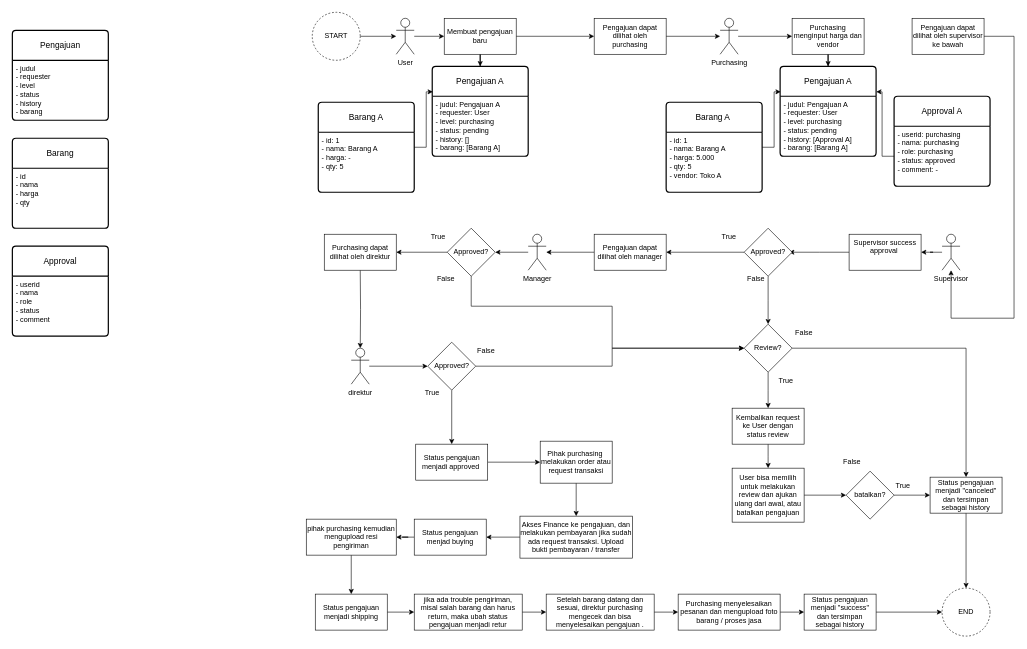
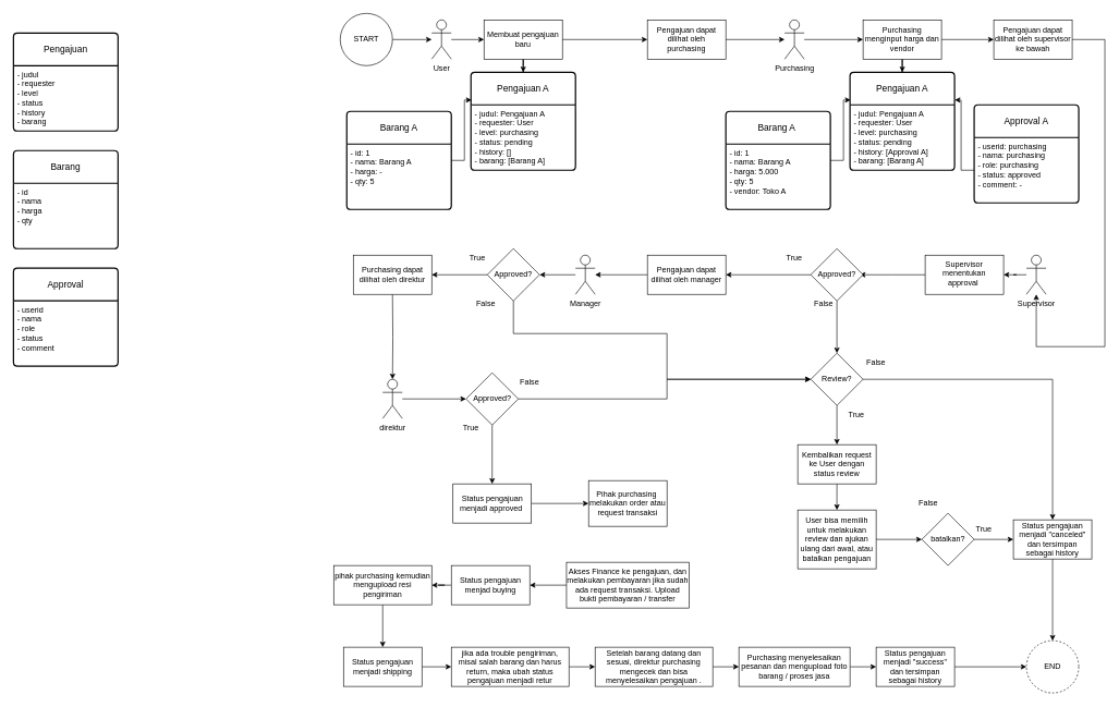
  <mxCell id="0" />
  <mxCell id="1" parent="0" />
  <mxCell id="2" value="Pengajuan" style="swimlane;childLayout=stackLayout;horizontal=1;startSize=50;horizontalStack=0;rounded=1;fontSize=14;fontStyle=0;strokeWidth=2;resizeParent=0;resizeLast=1;shadow=0;dashed=0;align=center;arcSize=4;whiteSpace=wrap;html=1;swimlaneLine=1;" parent="1" vertex="1"><mxGeometry x="20" y="50" width="160" height="150" as="geometry" /></mxCell>
  <mxCell id="3" value="- judul&lt;br&gt;- requester&lt;br&gt;- level&lt;br&gt;- status&lt;br&gt;- history&lt;br&gt;- barang&lt;br&gt;&amp;nbsp;" style="align=left;strokeColor=none;fillColor=none;spacingLeft=4;fontSize=12;verticalAlign=top;resizable=0;rotatable=0;part=1;html=1;swimlaneLine=1;" parent="2" vertex="1"><mxGeometry y="50" width="160" height="100" as="geometry" /></mxCell>
  <mxCell id="4" value="Approval" style="swimlane;childLayout=stackLayout;horizontal=1;startSize=50;horizontalStack=0;rounded=1;fontSize=14;fontStyle=0;strokeWidth=2;resizeParent=0;resizeLast=1;shadow=0;dashed=0;align=center;arcSize=4;whiteSpace=wrap;html=1;swimlaneLine=1;" parent="1" vertex="1"><mxGeometry x="20" y="410" width="160" height="150" as="geometry" /></mxCell>
  <mxCell id="5" value="- userid&lt;br&gt;- nama&lt;br&gt;- role&lt;br&gt;- status&lt;br&gt;- comment&lt;br&gt;&amp;nbsp;" style="align=left;strokeColor=none;fillColor=none;spacingLeft=4;fontSize=12;verticalAlign=top;resizable=0;rotatable=0;part=1;html=1;swimlaneLine=1;" parent="4" vertex="1"><mxGeometry y="50" width="160" height="100" as="geometry" /></mxCell>
  <mxCell id="6" value="Barang" style="swimlane;childLayout=stackLayout;horizontal=1;startSize=50;horizontalStack=0;rounded=1;fontSize=14;fontStyle=0;strokeWidth=2;resizeParent=0;resizeLast=1;shadow=0;dashed=0;align=center;arcSize=4;whiteSpace=wrap;html=1;swimlaneLine=1;" parent="1" vertex="1"><mxGeometry x="20" y="230" width="160" height="150" as="geometry" /></mxCell>
  <mxCell id="7" value="- id&lt;br&gt;- nama&lt;br&gt;- harga&lt;br&gt;- qty&lt;br&gt;&amp;nbsp;" style="align=left;strokeColor=none;fillColor=none;spacingLeft=4;fontSize=12;verticalAlign=top;resizable=0;rotatable=0;part=1;html=1;swimlaneLine=1;" parent="6" vertex="1"><mxGeometry y="50" width="160" height="100" as="geometry" /></mxCell>
  <mxCell id="8" style="edgeStyle=orthogonalEdgeStyle;rounded=0;orthogonalLoop=1;jettySize=auto;html=1;entryX=0;entryY=0.5;entryDx=0;entryDy=0;" edge="1" parent="1" source="9" target="12"><mxGeometry relative="1" as="geometry" /></mxCell>
  <mxCell id="9" value="User" style="shape=umlActor;verticalLabelPosition=bottom;verticalAlign=top;html=1;outlineConnect=0;" vertex="1" parent="1"><mxGeometry x="660" y="30" width="30" height="60" as="geometry" /></mxCell>
  <mxCell id="10" style="edgeStyle=orthogonalEdgeStyle;rounded=0;orthogonalLoop=1;jettySize=auto;html=1;entryX=0.5;entryY=0;entryDx=0;entryDy=0;" edge="1" parent="1" source="12" target="13"><mxGeometry relative="1" as="geometry" /></mxCell>
  <mxCell id="11" style="edgeStyle=orthogonalEdgeStyle;rounded=0;orthogonalLoop=1;jettySize=auto;html=1;" edge="1" parent="1" source="12" target="19"><mxGeometry relative="1" as="geometry" /></mxCell>
  <mxCell id="12" value="Membuat pengajuan baru" style="rounded=0;whiteSpace=wrap;html=1;" vertex="1" parent="1"><mxGeometry x="740" y="30" width="120" height="60" as="geometry" /></mxCell>
  <mxCell id="13" value="Pengajuan A" style="swimlane;childLayout=stackLayout;horizontal=1;startSize=50;horizontalStack=0;rounded=1;fontSize=14;fontStyle=0;strokeWidth=2;resizeParent=0;resizeLast=1;shadow=0;dashed=0;align=center;arcSize=4;whiteSpace=wrap;html=1;" vertex="1" parent="1"><mxGeometry x="720" y="110" width="160" height="150" as="geometry" /></mxCell>
  <mxCell id="14" value="- judul: Pengajuan A&lt;br&gt;- requester: User&lt;br&gt;- level: purchasing&lt;br&gt;- status: pending&lt;br&gt;- history: []&lt;br&gt;- barang: [Barang A]&lt;br&gt;&amp;nbsp;" style="align=left;strokeColor=none;fillColor=none;spacingLeft=4;fontSize=12;verticalAlign=top;resizable=0;rotatable=0;part=1;html=1;" vertex="1" parent="13"><mxGeometry y="50" width="160" height="100" as="geometry" /></mxCell>
  <mxCell id="15" value="Barang A" style="swimlane;childLayout=stackLayout;horizontal=1;startSize=50;horizontalStack=0;rounded=1;fontSize=14;fontStyle=0;strokeWidth=2;resizeParent=0;resizeLast=1;shadow=0;dashed=0;align=center;arcSize=4;whiteSpace=wrap;html=1;" vertex="1" parent="1"><mxGeometry x="530" y="170" width="160" height="150" as="geometry" /></mxCell>
  <mxCell id="16" value="- id: 1&lt;br&gt;- nama: Barang A&lt;br&gt;- harga: -&lt;br&gt;- qty: 5&lt;br&gt;&amp;nbsp;" style="align=left;strokeColor=none;fillColor=none;spacingLeft=4;fontSize=12;verticalAlign=top;resizable=0;rotatable=0;part=1;html=1;" vertex="1" parent="15"><mxGeometry y="50" width="160" height="100" as="geometry" /></mxCell>
  <mxCell id="17" style="edgeStyle=orthogonalEdgeStyle;rounded=0;orthogonalLoop=1;jettySize=auto;html=1;entryX=0.006;entryY=0.284;entryDx=0;entryDy=0;entryPerimeter=0;" edge="1" parent="1" source="15" target="13"><mxGeometry relative="1" as="geometry" /></mxCell>
  <mxCell id="18" style="edgeStyle=orthogonalEdgeStyle;rounded=0;orthogonalLoop=1;jettySize=auto;html=1;" edge="1" parent="1" source="19" target="21"><mxGeometry relative="1" as="geometry" /></mxCell>
  <mxCell id="19" value="Pengajuan dapat dilihat oleh purchasing" style="rounded=0;whiteSpace=wrap;html=1;" vertex="1" parent="1"><mxGeometry x="990" y="30" width="120" height="60" as="geometry" /></mxCell>
  <mxCell id="20" style="edgeStyle=orthogonalEdgeStyle;rounded=0;orthogonalLoop=1;jettySize=auto;html=1;entryX=0;entryY=0.5;entryDx=0;entryDy=0;" edge="1" parent="1" source="21" target="24"><mxGeometry relative="1" as="geometry" /></mxCell>
  <mxCell id="21" value="Purchasing" style="shape=umlActor;verticalLabelPosition=bottom;verticalAlign=top;html=1;outlineConnect=0;" vertex="1" parent="1"><mxGeometry x="1200" y="30" width="30" height="60" as="geometry" /></mxCell>
  <mxCell id="22" style="edgeStyle=orthogonalEdgeStyle;rounded=0;orthogonalLoop=1;jettySize=auto;html=1;entryX=0.5;entryY=0;entryDx=0;entryDy=0;" edge="1" parent="1" source="24" target="25"><mxGeometry relative="1" as="geometry" /></mxCell>
+ <mxCell id="23" value="" style="edgeStyle=orthogonalEdgeStyle;rounded=0;orthogonalLoop=1;jettySize=auto;html=1;" edge="1" parent="1" source="24" target="34"><mxGeometry relative="1" as="geometry" /></mxCell>
  <mxCell id="24" value="Purchasing menginput harga dan vendor" style="rounded=0;whiteSpace=wrap;html=1;" vertex="1" parent="1"><mxGeometry x="1320" y="30" width="120" height="60" as="geometry" /></mxCell>
  <mxCell id="25" value="Pengajuan A" style="swimlane;childLayout=stackLayout;horizontal=1;startSize=50;horizontalStack=0;rounded=1;fontSize=14;fontStyle=0;strokeWidth=2;resizeParent=0;resizeLast=1;shadow=0;dashed=0;align=center;arcSize=4;whiteSpace=wrap;html=1;" vertex="1" parent="1"><mxGeometry x="1300" y="110" width="160" height="150" as="geometry" /></mxCell>
  <mxCell id="26" value="- judul: Pengajuan A&lt;br&gt;- requester: User&lt;br&gt;- level: purchasing&lt;br&gt;- status: pending&lt;br&gt;- history: [Approval A]&lt;br&gt;- barang: [Barang A]&lt;br&gt;&amp;nbsp;" style="align=left;strokeColor=none;fillColor=none;spacingLeft=4;fontSize=12;verticalAlign=top;resizable=0;rotatable=0;part=1;html=1;" vertex="1" parent="25"><mxGeometry y="50" width="160" height="100" as="geometry" /></mxCell>
  <mxCell id="27" value="Barang A&amp;nbsp;" style="swimlane;childLayout=stackLayout;horizontal=1;startSize=50;horizontalStack=0;rounded=1;fontSize=14;fontStyle=0;strokeWidth=2;resizeParent=0;resizeLast=1;shadow=0;dashed=0;align=center;arcSize=4;whiteSpace=wrap;html=1;" vertex="1" parent="1"><mxGeometry x="1110" y="170" width="160" height="150" as="geometry" /></mxCell>
  <mxCell id="28" value="- id: 1&lt;br&gt;- nama: Barang A&lt;br&gt;- harga: 5.000&lt;br&gt;- qty: 5&lt;br&gt;- vendor: Toko A&lt;br&gt;&amp;nbsp;" style="align=left;strokeColor=none;fillColor=none;spacingLeft=4;fontSize=12;verticalAlign=top;resizable=0;rotatable=0;part=1;html=1;" vertex="1" parent="27"><mxGeometry y="50" width="160" height="100" as="geometry" /></mxCell>
  <mxCell id="29" style="edgeStyle=orthogonalEdgeStyle;rounded=0;orthogonalLoop=1;jettySize=auto;html=1;entryX=0.006;entryY=0.284;entryDx=0;entryDy=0;entryPerimeter=0;" edge="1" source="27" target="25" parent="1"><mxGeometry relative="1" as="geometry" /></mxCell>
  <mxCell id="30" value="Approval A" style="swimlane;childLayout=stackLayout;horizontal=1;startSize=50;horizontalStack=0;rounded=1;fontSize=14;fontStyle=0;strokeWidth=2;resizeParent=0;resizeLast=1;shadow=0;dashed=0;align=center;arcSize=4;whiteSpace=wrap;html=1;" vertex="1" parent="1"><mxGeometry x="1490" y="160" width="160" height="150" as="geometry" /></mxCell>
  <mxCell id="31" value="- userid: purchasing&lt;br&gt;- nama: purchasing&lt;br&gt;- role: purchasing&lt;br&gt;- status: approved&amp;nbsp; &amp;nbsp;&lt;br&gt;- comment: -&lt;br&gt;&amp;nbsp;" style="align=left;strokeColor=none;fillColor=none;spacingLeft=4;fontSize=12;verticalAlign=top;resizable=0;rotatable=0;part=1;html=1;" vertex="1" parent="30"><mxGeometry y="50" width="160" height="100" as="geometry" /></mxCell>
  <mxCell id="32" style="edgeStyle=orthogonalEdgeStyle;rounded=0;orthogonalLoop=1;jettySize=auto;html=1;entryX=1.002;entryY=0.284;entryDx=0;entryDy=0;entryPerimeter=0;" edge="1" parent="1" source="31" target="25"><mxGeometry relative="1" as="geometry"><Array as="points"><mxPoint x="1470" y="260" /><mxPoint x="1470" y="153" /></Array></mxGeometry></mxCell>
  <mxCell id="33" style="edgeStyle=orthogonalEdgeStyle;rounded=0;orthogonalLoop=1;jettySize=auto;html=1;" edge="1" parent="1" source="34" target="36"><mxGeometry relative="1" as="geometry"><Array as="points"><mxPoint x="1690" y="60" /><mxPoint x="1690" y="530" /></Array></mxGeometry></mxCell>
  <mxCell id="34" value="Pengajuan dapat dilihat oleh supervisor ke bawah" style="whiteSpace=wrap;html=1;rounded=0;" vertex="1" parent="1"><mxGeometry x="1520" y="30" width="120" height="60" as="geometry" /></mxCell>
  <mxCell id="35" value="" style="edgeStyle=orthogonalEdgeStyle;rounded=0;orthogonalLoop=1;jettySize=auto;html=1;" edge="1" parent="1" source="36" target="38"><mxGeometry relative="1" as="geometry" /></mxCell>
  <mxCell id="36" value="Supervisor" style="shape=umlActor;verticalLabelPosition=bottom;verticalAlign=top;html=1;outlineConnect=0;" vertex="1" parent="1"><mxGeometry x="1570" y="390" width="30" height="60" as="geometry" /></mxCell>
  <mxCell id="37" value="" style="edgeStyle=orthogonalEdgeStyle;rounded=0;orthogonalLoop=1;jettySize=auto;html=1;" edge="1" parent="1" source="38"><mxGeometry relative="1" as="geometry"><mxPoint x="1315" y="420" as="targetPoint" /></mxGeometry></mxCell>
- <mxCell id="38" value="Supervisor success approval&amp;nbsp;" style="whiteSpace=wrap;html=1;verticalAlign=top;" vertex="1" parent="1"><mxGeometry x="1415" y="390" width="120" height="60" as="geometry" /></mxCell>
+ <mxCell id="38" value="Supervisor menentukan approval&amp;nbsp;" style="whiteSpace=wrap;html=1;verticalAlign=top;" vertex="1" parent="1"><mxGeometry x="1415" y="390" width="120" height="60" as="geometry" /></mxCell>
  <mxCell id="39" style="edgeStyle=orthogonalEdgeStyle;rounded=0;orthogonalLoop=1;jettySize=auto;html=1;" edge="1" parent="1" source="41"><mxGeometry relative="1" as="geometry"><mxPoint x="1280" y="540" as="targetPoint" /></mxGeometry></mxCell>
  <mxCell id="40" value="" style="edgeStyle=orthogonalEdgeStyle;rounded=0;orthogonalLoop=1;jettySize=auto;html=1;" edge="1" parent="1" source="41" target="54"><mxGeometry relative="1" as="geometry" /></mxCell>
  <mxCell id="41" value="Approved?" style="rhombus;whiteSpace=wrap;html=1;" vertex="1" parent="1"><mxGeometry x="1240" y="380" width="80" height="80" as="geometry" /></mxCell>
  <mxCell id="42" style="edgeStyle=orthogonalEdgeStyle;rounded=0;orthogonalLoop=1;jettySize=auto;html=1;" edge="1" parent="1" source="44"><mxGeometry relative="1" as="geometry"><mxPoint x="1280" y="680" as="targetPoint" /></mxGeometry></mxCell>
  <mxCell id="43" style="edgeStyle=orthogonalEdgeStyle;rounded=0;orthogonalLoop=1;jettySize=auto;html=1;" edge="1" parent="1" source="44" target="97"><mxGeometry relative="1" as="geometry"><mxPoint x="1420" y="580" as="targetPoint" /></mxGeometry></mxCell>
  <mxCell id="44" value="Review?" style="rhombus;whiteSpace=wrap;html=1;" vertex="1" parent="1"><mxGeometry x="1240" y="540" width="80" height="80" as="geometry" /></mxCell>
  <mxCell id="45" style="edgeStyle=orthogonalEdgeStyle;rounded=0;orthogonalLoop=1;jettySize=auto;html=1;" edge="1" parent="1" source="46"><mxGeometry relative="1" as="geometry"><mxPoint x="1280" y="780" as="targetPoint" /></mxGeometry></mxCell>
  <mxCell id="46" value="Kembalikan request ke User dengan status review" style="rounded=0;whiteSpace=wrap;html=1;" vertex="1" parent="1"><mxGeometry x="1220" y="680" width="120" height="60" as="geometry" /></mxCell>
  <mxCell id="47" value="True" style="text;html=1;strokeColor=none;fillColor=none;align=center;verticalAlign=middle;whiteSpace=wrap;rounded=0;" vertex="1" parent="1"><mxGeometry x="1280" y="620" width="60" height="30" as="geometry" /></mxCell>
  <mxCell id="48" value="False" style="text;html=1;strokeColor=none;fillColor=none;align=center;verticalAlign=middle;whiteSpace=wrap;rounded=0;" vertex="1" parent="1"><mxGeometry x="1310" y="540" width="60" height="30" as="geometry" /></mxCell>
  <mxCell id="49" value="False" style="text;html=1;strokeColor=none;fillColor=none;align=center;verticalAlign=middle;whiteSpace=wrap;rounded=0;" vertex="1" parent="1"><mxGeometry x="1230" y="450" width="60" height="30" as="geometry" /></mxCell>
  <mxCell id="50" value="True" style="text;html=1;strokeColor=none;fillColor=none;align=center;verticalAlign=middle;whiteSpace=wrap;rounded=0;" vertex="1" parent="1"><mxGeometry x="1185" y="380" width="60" height="30" as="geometry" /></mxCell>
  <mxCell id="51" value="" style="edgeStyle=orthogonalEdgeStyle;rounded=0;orthogonalLoop=1;jettySize=auto;html=1;" edge="1" parent="1" source="52" target="95"><mxGeometry relative="1" as="geometry" /></mxCell>
  <mxCell id="52" value="User bisa memilih untuk melakukan review dan ajukan ulang dari awal, atau batalkan pengajuan" style="rounded=0;whiteSpace=wrap;html=1;" vertex="1" parent="1"><mxGeometry x="1220" y="780" width="120" height="90" as="geometry" /></mxCell>
  <mxCell id="53" style="edgeStyle=orthogonalEdgeStyle;rounded=0;orthogonalLoop=1;jettySize=auto;html=1;" edge="1" parent="1" source="54" target="56"><mxGeometry relative="1" as="geometry" /></mxCell>
  <mxCell id="54" value="Pengajuan dapat dilihat oleh manager" style="whiteSpace=wrap;html=1;" vertex="1" parent="1"><mxGeometry x="990" y="390" width="120" height="60" as="geometry" /></mxCell>
  <mxCell id="55" style="edgeStyle=orthogonalEdgeStyle;rounded=0;orthogonalLoop=1;jettySize=auto;html=1;entryX=1;entryY=0.5;entryDx=0;entryDy=0;" edge="1" parent="1" source="56" target="58"><mxGeometry relative="1" as="geometry" /></mxCell>
  <mxCell id="56" value="Manager" style="shape=umlActor;verticalLabelPosition=bottom;verticalAlign=top;html=1;outlineConnect=0;" vertex="1" parent="1"><mxGeometry x="880" y="390" width="30" height="60" as="geometry" /></mxCell>
  <mxCell id="57" style="edgeStyle=orthogonalEdgeStyle;rounded=0;orthogonalLoop=1;jettySize=auto;html=1;entryX=1;entryY=0.5;entryDx=0;entryDy=0;" edge="1" parent="1" source="58"><mxGeometry relative="1" as="geometry"><mxPoint x="660" y="420" as="targetPoint" /></mxGeometry></mxCell>
  <mxCell id="58" value="Approved?" style="rhombus;whiteSpace=wrap;html=1;" vertex="1" parent="1"><mxGeometry x="745" y="380" width="80" height="80" as="geometry" /></mxCell>
  <mxCell id="59" value="False" style="text;html=1;strokeColor=none;fillColor=none;align=center;verticalAlign=middle;whiteSpace=wrap;rounded=0;" vertex="1" parent="1"><mxGeometry x="712.5" y="450" width="60" height="30" as="geometry" /></mxCell>
  <mxCell id="60" value="True" style="text;html=1;strokeColor=none;fillColor=none;align=center;verticalAlign=middle;whiteSpace=wrap;rounded=0;" vertex="1" parent="1"><mxGeometry x="700" y="380" width="60" height="30" as="geometry" /></mxCell>
  <mxCell id="61" style="edgeStyle=orthogonalEdgeStyle;rounded=0;orthogonalLoop=1;jettySize=auto;html=1;" edge="1" target="64" parent="1"><mxGeometry relative="1" as="geometry"><mxPoint x="600" y="450" as="sourcePoint" /></mxGeometry></mxCell>
  <mxCell id="62" value="Purchasing dapat dilihat oleh direktur" style="whiteSpace=wrap;html=1;" vertex="1" parent="1"><mxGeometry x="540" y="390" width="120" height="60" as="geometry" /></mxCell>
  <mxCell id="63" style="edgeStyle=orthogonalEdgeStyle;rounded=0;orthogonalLoop=1;jettySize=auto;html=1;entryX=0;entryY=0.5;entryDx=0;entryDy=0;" edge="1" parent="1" source="64" target="67"><mxGeometry relative="1" as="geometry" /></mxCell>
  <mxCell id="64" value="direktur" style="shape=umlActor;verticalLabelPosition=bottom;verticalAlign=top;html=1;outlineConnect=0;" vertex="1" parent="1"><mxGeometry x="585" y="580" width="30" height="60" as="geometry" /></mxCell>
  <mxCell id="65" value="" style="edgeStyle=orthogonalEdgeStyle;rounded=0;orthogonalLoop=1;jettySize=auto;html=1;" edge="1" parent="1" source="67" target="71"><mxGeometry relative="1" as="geometry" /></mxCell>
  <mxCell id="66" style="edgeStyle=orthogonalEdgeStyle;rounded=0;orthogonalLoop=1;jettySize=auto;html=1;entryX=0;entryY=0.5;entryDx=0;entryDy=0;" edge="1" parent="1" source="67" target="44"><mxGeometry relative="1" as="geometry"><Array as="points"><mxPoint x="1020" y="610" /><mxPoint x="1020" y="580" /></Array></mxGeometry></mxCell>
  <mxCell id="67" value="Approved?" style="rhombus;whiteSpace=wrap;html=1;" vertex="1" parent="1"><mxGeometry x="712.5" y="570" width="80" height="80" as="geometry" /></mxCell>
  <mxCell id="68" value="False" style="text;html=1;strokeColor=none;fillColor=none;align=center;verticalAlign=middle;whiteSpace=wrap;rounded=0;" vertex="1" parent="1"><mxGeometry x="780" y="570" width="60" height="30" as="geometry" /></mxCell>
  <mxCell id="69" value="True" style="text;html=1;strokeColor=none;fillColor=none;align=center;verticalAlign=middle;whiteSpace=wrap;rounded=0;" vertex="1" parent="1"><mxGeometry x="690" y="640" width="60" height="30" as="geometry" /></mxCell>
  <mxCell id="70" value="" style="edgeStyle=orthogonalEdgeStyle;rounded=0;orthogonalLoop=1;jettySize=auto;html=1;" edge="1" parent="1" source="71" target="74"><mxGeometry relative="1" as="geometry" /></mxCell>
  <mxCell id="71" value="Status pengajuan menjadi approved&amp;nbsp;" style="whiteSpace=wrap;html=1;" vertex="1" parent="1"><mxGeometry x="692.5" y="740" width="120" height="60" as="geometry" /></mxCell>
  <mxCell id="72" style="edgeStyle=orthogonalEdgeStyle;rounded=0;orthogonalLoop=1;jettySize=auto;html=1;" edge="1" parent="1" source="58"><mxGeometry relative="1" as="geometry"><mxPoint x="1240" y="580" as="targetPoint" /><Array as="points"><mxPoint x="785" y="510" /><mxPoint x="1020" y="510" /><mxPoint x="1020" y="580" /></Array></mxGeometry></mxCell>
- <mxCell id="73" style="edgeStyle=orthogonalEdgeStyle;rounded=0;orthogonalLoop=1;jettySize=auto;html=1;entryX=0.5;entryY=0;entryDx=0;entryDy=0;" edge="1" parent="1" source="74" target="76"><mxGeometry relative="1" as="geometry" /></mxCell>
  <mxCell id="74" value="Pihak purchasing&amp;nbsp; melakukan order atau request transaksi" style="whiteSpace=wrap;html=1;" vertex="1" parent="1"><mxGeometry x="900" y="735" width="120" height="70" as="geometry" /></mxCell>
  <mxCell id="75" value="" style="edgeStyle=orthogonalEdgeStyle;rounded=0;orthogonalLoop=1;jettySize=auto;html=1;" edge="1" parent="1" source="76" target="78"><mxGeometry relative="1" as="geometry" /></mxCell>
  <mxCell id="76" value="Akses Finance ke pengajuan, dan melakukan pembayaran jika sudah ada request transaksi. Upload bukti pembayaran / transfer" style="whiteSpace=wrap;html=1;rounded=0;glass=0;shadow=0;" vertex="1" parent="1"><mxGeometry x="866.25" y="860" width="187.5" height="70" as="geometry" /></mxCell>
  <mxCell id="77" value="" style="edgeStyle=orthogonalEdgeStyle;rounded=0;orthogonalLoop=1;jettySize=auto;html=1;" edge="1" parent="1" source="78" target="80"><mxGeometry relative="1" as="geometry" /></mxCell>
  <mxCell id="78" value="Status pengajuan menjad buying" style="whiteSpace=wrap;html=1;rounded=0;glass=0;shadow=0;" vertex="1" parent="1"><mxGeometry x="690" y="865" width="120" height="60" as="geometry" /></mxCell>
  <mxCell id="79" value="" style="edgeStyle=orthogonalEdgeStyle;rounded=0;orthogonalLoop=1;jettySize=auto;html=1;" edge="1" parent="1" source="80" target="82"><mxGeometry relative="1" as="geometry" /></mxCell>
  <mxCell id="80" value="pihak purchasing kemudian mengupload resi pengiriman" style="whiteSpace=wrap;html=1;rounded=0;glass=0;shadow=0;" vertex="1" parent="1"><mxGeometry x="510" y="865" width="150" height="60" as="geometry" /></mxCell>
  <mxCell id="81" value="" style="edgeStyle=orthogonalEdgeStyle;rounded=0;orthogonalLoop=1;jettySize=auto;html=1;" edge="1" parent="1" source="82" target="86"><mxGeometry relative="1" as="geometry"><mxPoint x="740" y="1020" as="targetPoint" /></mxGeometry></mxCell>
  <mxCell id="82" value="Status pengajuan menjadi shipping" style="whiteSpace=wrap;html=1;rounded=0;glass=0;shadow=0;" vertex="1" parent="1"><mxGeometry x="525" y="990" width="120" height="60" as="geometry" /></mxCell>
  <mxCell id="83" value="" style="edgeStyle=orthogonalEdgeStyle;rounded=0;orthogonalLoop=1;jettySize=auto;html=1;" edge="1" parent="1" source="84" target="88"><mxGeometry relative="1" as="geometry" /></mxCell>
  <mxCell id="84" value="Setelah barang datang dan sesuai, direktur purchasing mengecek dan bisa menyelesaikan pengajuan ." style="whiteSpace=wrap;html=1;rounded=0;glass=0;shadow=0;" vertex="1" parent="1"><mxGeometry x="910" y="990" width="180" height="60" as="geometry" /></mxCell>
  <mxCell id="85" style="edgeStyle=orthogonalEdgeStyle;rounded=0;orthogonalLoop=1;jettySize=auto;html=1;entryX=0;entryY=0.5;entryDx=0;entryDy=0;" edge="1" parent="1" source="86" target="84"><mxGeometry relative="1" as="geometry" /></mxCell>
  <mxCell id="86" value="jika ada trouble pengiriman, misal salah barang dan harus return, maka ubah status pengajuan menjadi retur" style="rounded=0;whiteSpace=wrap;html=1;" vertex="1" parent="1"><mxGeometry x="690" y="990" width="180" height="60" as="geometry" /></mxCell>
  <mxCell id="87" value="" style="edgeStyle=orthogonalEdgeStyle;rounded=0;orthogonalLoop=1;jettySize=auto;html=1;" edge="1" parent="1" source="88" target="90"><mxGeometry relative="1" as="geometry" /></mxCell>
  <mxCell id="88" value="Purchasing menyelesaikan pesanan dan mengupload foto barang / proses jasa" style="whiteSpace=wrap;html=1;rounded=0;glass=0;shadow=0;" vertex="1" parent="1"><mxGeometry x="1130" y="990" width="170" height="60" as="geometry" /></mxCell>
  <mxCell id="89" style="edgeStyle=orthogonalEdgeStyle;rounded=0;orthogonalLoop=1;jettySize=auto;html=1;" edge="1" parent="1" source="90" target="91"><mxGeometry relative="1" as="geometry" /></mxCell>
  <mxCell id="90" value="Status pengajuan menjadi &quot;success&quot; dan tersimpan sebagai history" style="whiteSpace=wrap;html=1;rounded=0;glass=0;shadow=0;" vertex="1" parent="1"><mxGeometry x="1340" y="990" width="120" height="60" as="geometry" /></mxCell>
  <mxCell id="91" value="END" style="ellipse;whiteSpace=wrap;html=1;aspect=fixed;dashed=1;" vertex="1" parent="1"><mxGeometry x="1570" y="980" width="80" height="80" as="geometry" /></mxCell>
  <mxCell id="92" style="edgeStyle=orthogonalEdgeStyle;rounded=0;orthogonalLoop=1;jettySize=auto;html=1;" edge="1" parent="1" source="93" target="9"><mxGeometry relative="1" as="geometry" /></mxCell>
- <mxCell id="93" value="START" style="ellipse;whiteSpace=wrap;html=1;aspect=fixed;dashed=1;" vertex="1" parent="1"><mxGeometry x="520" y="20" width="80" height="80" as="geometry" /></mxCell>
+ <mxCell id="93" value="START" style="ellipse;whiteSpace=wrap;html=1;aspect=fixed;" vertex="1" parent="1"><mxGeometry x="520" y="20" width="80" height="80" as="geometry" /></mxCell>
  <mxCell id="94" value="" style="edgeStyle=orthogonalEdgeStyle;rounded=0;orthogonalLoop=1;jettySize=auto;html=1;" edge="1" parent="1" source="95" target="97"><mxGeometry relative="1" as="geometry" /></mxCell>
  <mxCell id="95" value="batalkan?" style="rhombus;whiteSpace=wrap;html=1;rounded=0;" vertex="1" parent="1"><mxGeometry x="1410" y="785" width="80" height="80" as="geometry" /></mxCell>
  <mxCell id="96" style="edgeStyle=orthogonalEdgeStyle;rounded=0;orthogonalLoop=1;jettySize=auto;html=1;" edge="1" parent="1" source="97" target="91"><mxGeometry relative="1" as="geometry" /></mxCell>
  <mxCell id="97" value="Status pengajuan menjadi &quot;canceled&quot; dan tersimpan sebagai history" style="whiteSpace=wrap;html=1;rounded=0;" vertex="1" parent="1"><mxGeometry x="1550" y="795" width="120" height="60" as="geometry" /></mxCell>
  <mxCell id="98" value="True" style="text;html=1;strokeColor=none;fillColor=none;align=center;verticalAlign=middle;whiteSpace=wrap;rounded=0;" vertex="1" parent="1"><mxGeometry x="1475" y="795" width="60" height="30" as="geometry" /></mxCell>
  <mxCell id="99" value="False" style="text;html=1;strokeColor=none;fillColor=none;align=center;verticalAlign=middle;whiteSpace=wrap;rounded=0;" vertex="1" parent="1"><mxGeometry x="1390" y="755" width="60" height="30" as="geometry" /></mxCell>
